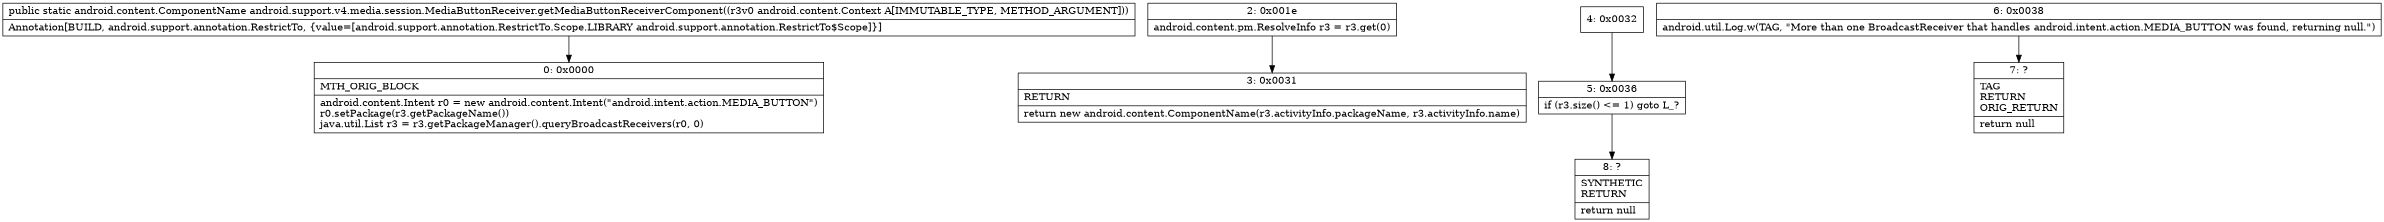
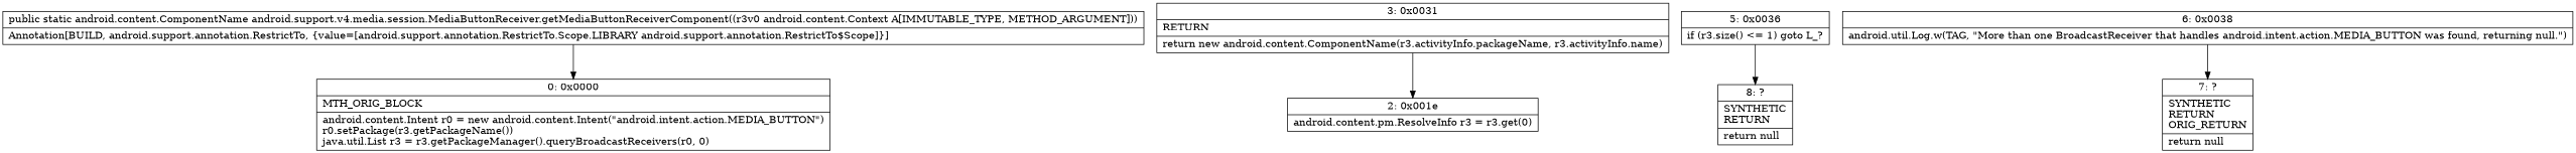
  digraph {
    fontname="DejaVu Serif"
    node [fontname="DejaVu Serif" shape=record]
    edge [fontname="DejaVu Serif"]
    n1 [label="{0\:\ 0x0000|MTH_ORIG_BLOCK\l|android.content.Intent r0 = new android.content.Intent(\"android.intent.action.MEDIA_BUTTON\")\lr0.setPackage(r3.getPackageName())\ljava.util.List r3 = r3.getPackageManager().queryBroadcastReceivers(r0, 0)\l}"]
    n2 [label="{2\:\ 0x001e|android.content.pm.ResolveInfo r3 = r3.get(0)\l}"]
    n3 [label="{3\:\ 0x0031|RETURN\l|return new android.content.ComponentName(r3.activityInfo.packageName, r3.activityInfo.name)\l}"]
-   n4 [label="{4\:\ 0x0032}"]
    n5 [label="{5\:\ 0x0036|if (r3.size() \<= 1) goto L_?\l}"]
    n6 [label="{8\:\ ?|SYNTHETIC\lRETURN\l|return null\l}"]
    n7 [label="{6\:\ 0x0038|android.util.Log.w(TAG, \"More than one BroadcastReceiver that handles android.intent.action.MEDIA_BUTTON was found, returning null.\")\l}"]
-   n8 [label="{7\:\ ?|TAG\lRETURN\lORIG_RETURN\l|return null\l}"]
+   n8 [label="{7\:\ ?|SYNTHETIC\lRETURN\lORIG_RETURN\l|return null\l}"]
    n9 [label="{public static android.content.ComponentName android.support.v4.media.session.MediaButtonReceiver.getMediaButtonReceiverComponent((r3v0 android.content.Context A[IMMUTABLE_TYPE, METHOD_ARGUMENT]))  | Annotation[BUILD, android.support.annotation.RestrictTo, \{value=[android.support.annotation.RestrictTo.Scope.LIBRARY android.support.annotation.RestrictTo$Scope]\}]\l}"]
-   n2 -> n3
-   n4 -> n5
+   n3 -> n2
    n5 -> n6
    n7 -> n8
    n9 -> n1
  }
